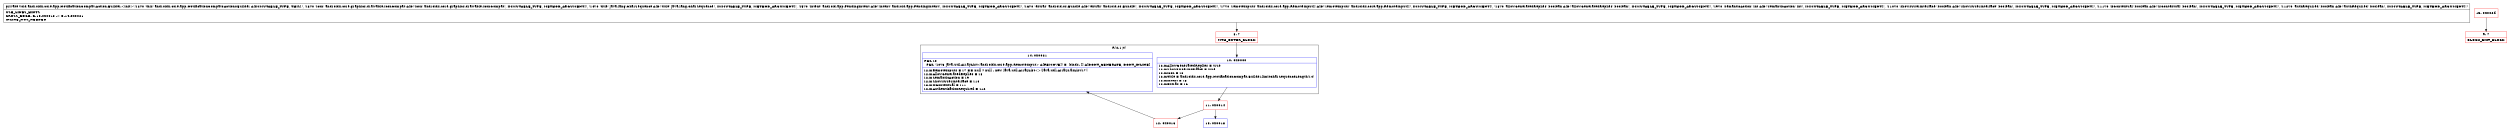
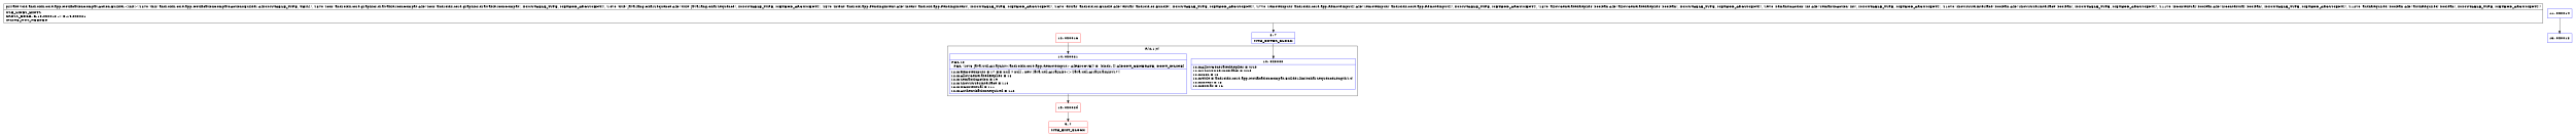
  digraph {
    node [color=red shape=record]
    n1 [color=blue label="{10\:\ 0x0000|r2.mAllowGeneratedReplies = true\lr2.mShowsUserInterface = true\lr2.mIcon = r3\lr2.mTitle = androidx.core.app.NotificationCompat.Builder.limitCharSequenceLength(r4)\lr2.mIntent = r5\lr2.mExtras = r6\l}"]
    n2 [color=blue label="{14\:\ 0x0021|PHI: r0 \l  PHI: (r0v3 java.util.ArrayList\<androidx.core.app.RemoteInput\> A[REMOVE]) =  binds: [] A[DONT_GENERATE, DONT_INLINE]\l|r2.mRemoteInputs = r7 == null ? null : new java.util.ArrayList\<\>(java.util.Arrays.asList(r7))\lr2.mAllowGeneratedReplies = r8\lr2.mSemanticAction = r9\lr2.mShowsUserInterface = r10\lr8.mIsContextual = r11\lr2.mAuthenticationRequired = r12\l}"]
-   n3 [label="{11\:\ 0x0014}"]
+   n3 [color=blue label="{11\:\ 0x0014}"]
    n4 [label="{15\:\ 0x002d}"]
    n5 [label="{12\:\ 0x0016}"]
    n6 [color=blue label="{13\:\ 0x0018}"]
-   n7 [label="{9\:\ ?|BLOCK_EXIT_BLOCK\l}"]
-   n8 [label="{8\:\ ?|MTH_ENTER_BLOCK\l}"]
+   n7 [label="{9\:\ ?|MTH_EXIT_BLOCK\l}"]
+   n8 [color=blue label="{8\:\ ?|MTH_ENTER_BLOCK\l}"]
    n9 [label="{private void androidx.core.app.NotificationCompat.Action.Builder.\<init\>((r2v0 'this' androidx.core.app.NotificationCompat$Action$Builder A[IMMUTABLE_TYPE, THIS]), (r3v0 'icon' androidx.core.graphics.drawable.IconCompat A[D('icon' androidx.core.graphics.drawable.IconCompat), IMMUTABLE_TYPE, METHOD_ARGUMENT]), (r4v0 'title' java.lang.CharSequence A[D('title' java.lang.CharSequence), IMMUTABLE_TYPE, METHOD_ARGUMENT]), (r5v0 'intent' android.app.PendingIntent A[D('intent' android.app.PendingIntent), IMMUTABLE_TYPE, METHOD_ARGUMENT]), (r6v0 'extras' android.os.Bundle A[D('extras' android.os.Bundle), IMMUTABLE_TYPE, METHOD_ARGUMENT]), (r7v0 'remoteInputs' androidx.core.app.RemoteInput[] A[D('remoteInputs' androidx.core.app.RemoteInput[]), IMMUTABLE_TYPE, METHOD_ARGUMENT]), (r8v0 'allowGeneratedReplies' boolean A[D('allowGeneratedReplies' boolean), IMMUTABLE_TYPE, METHOD_ARGUMENT]), (r9v0 'semanticAction' int A[D('semanticAction' int), IMMUTABLE_TYPE, METHOD_ARGUMENT]), (r10v0 'showsUserInterface' boolean A[D('showsUserInterface' boolean), IMMUTABLE_TYPE, METHOD_ARGUMENT]), (r11v0 'isContextual' boolean A[D('isContextual' boolean), IMMUTABLE_TYPE, METHOD_ARGUMENT]), (r12v0 'authRequired' boolean A[D('authRequired' boolean), IMMUTABLE_TYPE, METHOD_ARGUMENT]))  | USE_LINES_HINTS\lCROSS_EDGE: B:13:0x0018 \-\> B:14:0x0021\lINLINE_NOT_NEEDED\l}" color=""]
    subgraph cluster_1 {
      label="R(2:1|4)"
      n1
      n2
    }
-   n1 -> n3
-   n3 -> n5
+   n2 -> n4
    n3 -> n6
    n4 -> n7
    n5 -> n2
    n8 -> n1
    n9 -> n8
  }
